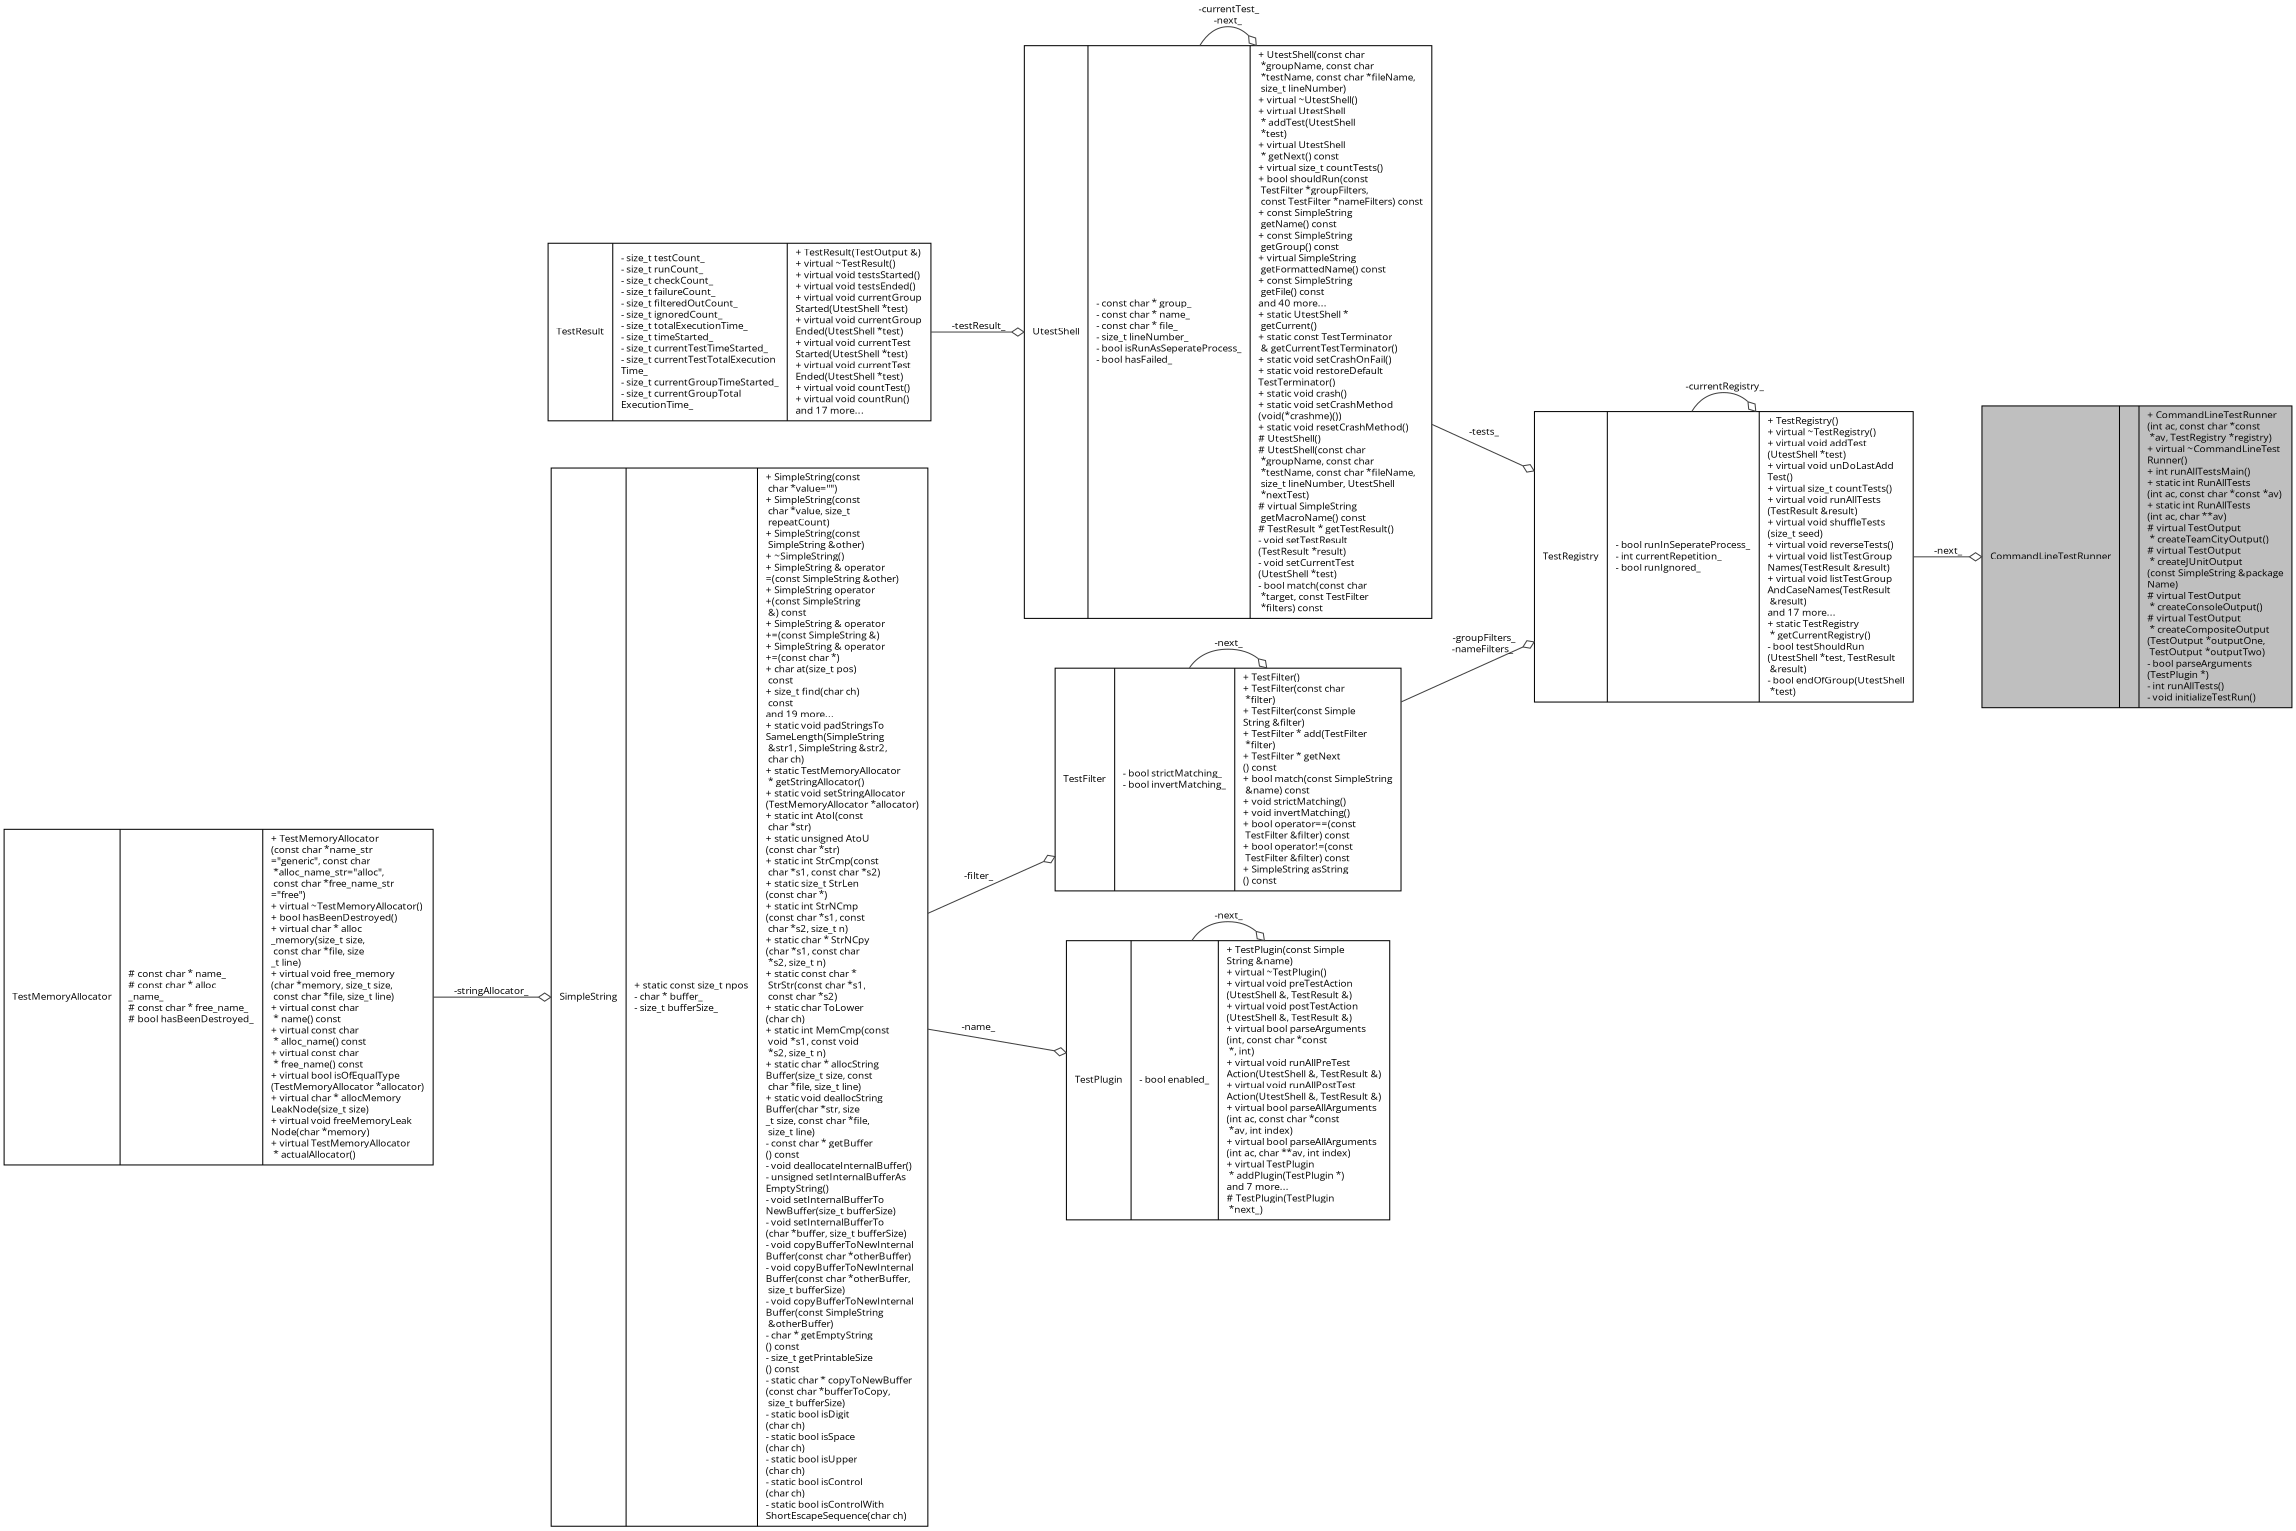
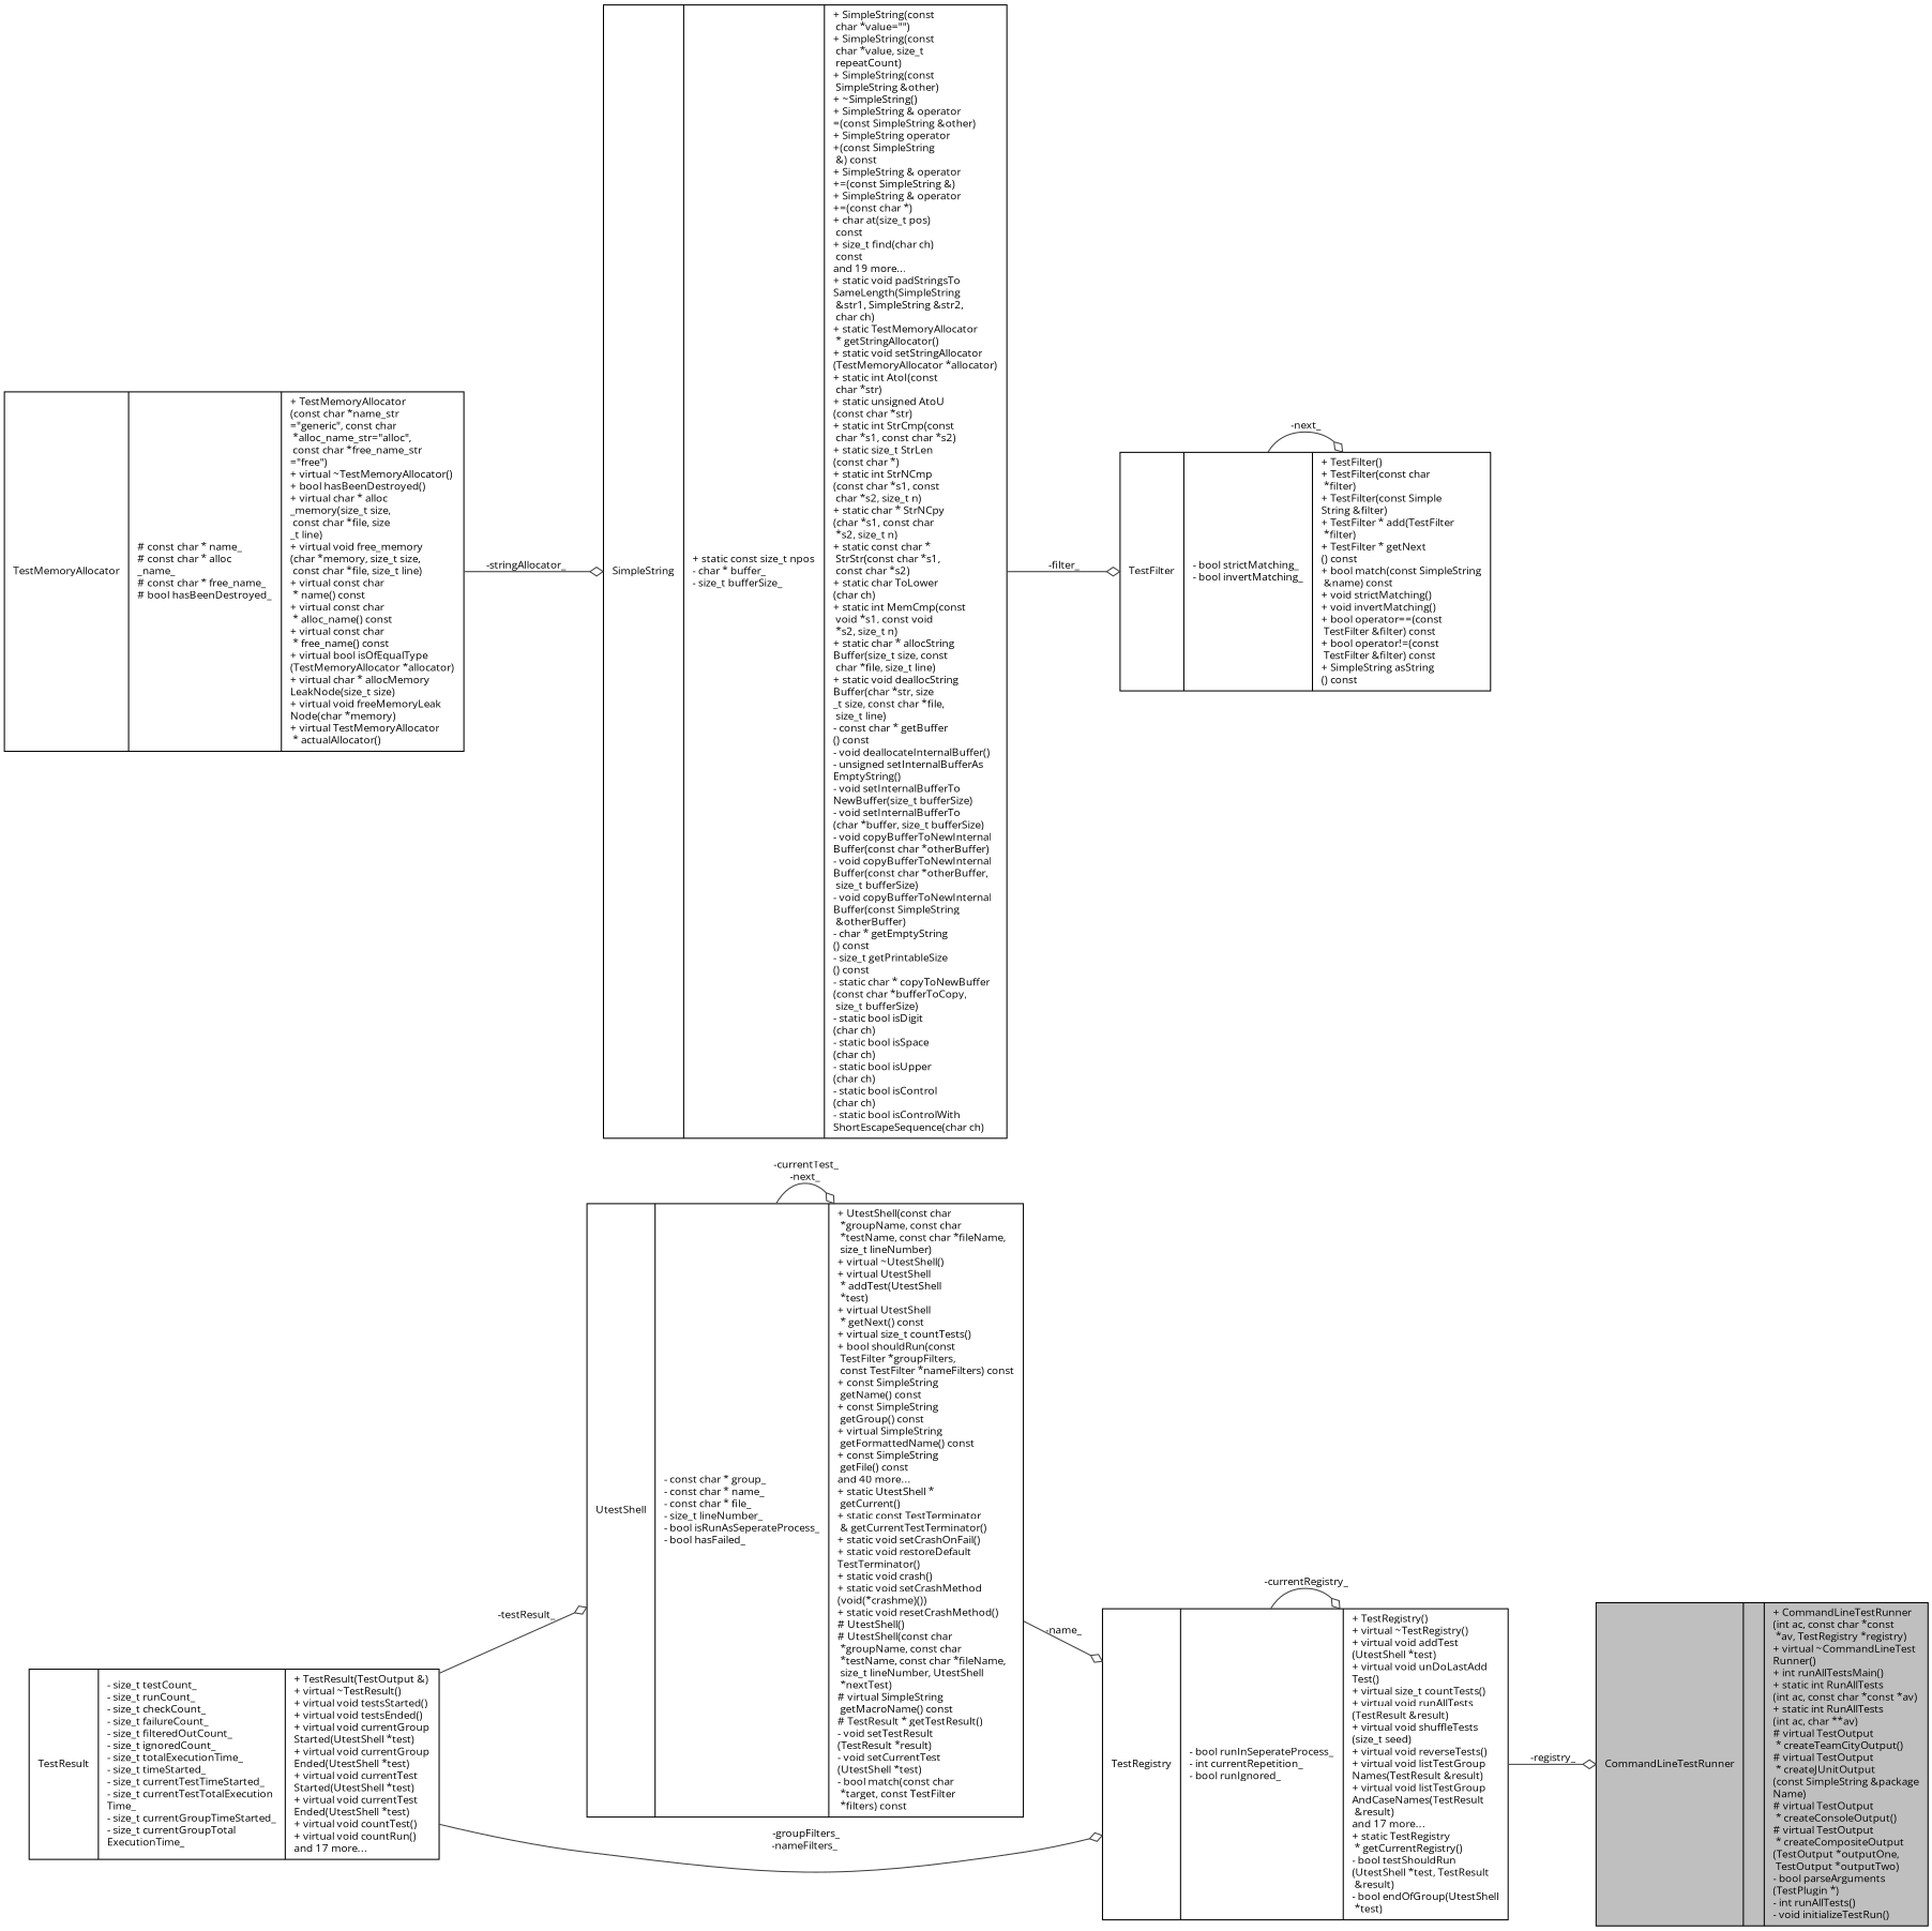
  digraph {
    fontname="Open Sans"
    rankdir=LR
    node [color=black fillcolor=white fontname="Open Sans" fontsize=10 shape=record style=filled]
    edge [arrowhead=odiamond color=grey25 fontname="Open Sans" fontsize=10 labelfontname=Helvetica labelfontsize=10 style=solid]
    n1 [fillcolor=grey75 fontcolor=black height=0.2 label="{CommandLineTestRunner\n||+  CommandLineTestRunner\l(int ac, const char *const\l *av, TestRegistry *registry)\l+ virtual ~CommandLineTest\lRunner()\l+ int runAllTestsMain()\l+ static int RunAllTests\l(int ac, const char *const *av)\l+ static int RunAllTests\l(int ac, char **av)\l# virtual TestOutput\l * createTeamCityOutput()\l# virtual TestOutput\l * createJUnitOutput\l(const SimpleString &package\lName)\l# virtual TestOutput\l * createConsoleOutput()\l# virtual TestOutput\l * createCompositeOutput\l(TestOutput *outputOne,\l TestOutput *outputTwo)\l- bool parseArguments\l(TestPlugin *)\l- int runAllTests()\l- void initializeTestRun()\l}" width=0.4]
    n2 [height=0.2 label="{TestResult\n|- size_t testCount_\l- size_t runCount_\l- size_t checkCount_\l- size_t failureCount_\l- size_t filteredOutCount_\l- size_t ignoredCount_\l- size_t totalExecutionTime_\l- size_t timeStarted_\l- size_t currentTestTimeStarted_\l- size_t currentTestTotalExecution\lTime_\l- size_t currentGroupTimeStarted_\l- size_t currentGroupTotal\lExecutionTime_\l|+  TestResult(TestOutput &)\l+ virtual ~TestResult()\l+ virtual void testsStarted()\l+ virtual void testsEnded()\l+ virtual void currentGroup\lStarted(UtestShell *test)\l+ virtual void currentGroup\lEnded(UtestShell *test)\l+ virtual void currentTest\lStarted(UtestShell *test)\l+ virtual void currentTest\lEnded(UtestShell *test)\l+ virtual void countTest()\l+ virtual void countRun()\land 17 more...\l}" width=0.4]
    n3 [height=0.2 label="{UtestShell\n|- const char * group_\l- const char * name_\l- const char * file_\l- size_t lineNumber_\l- bool isRunAsSeperateProcess_\l- bool hasFailed_\l|+  UtestShell(const char\l *groupName, const char\l *testName, const char *fileName,\l size_t lineNumber)\l+ virtual ~UtestShell()\l+ virtual UtestShell\l * addTest(UtestShell\l *test)\l+ virtual UtestShell\l * getNext() const\l+ virtual size_t countTests()\l+ bool shouldRun(const\l TestFilter *groupFilters,\l const TestFilter *nameFilters) const\l+ const SimpleString\l getName() const\l+ const SimpleString\l getGroup() const\l+ virtual SimpleString\l getFormattedName() const\l+ const SimpleString\l getFile() const\land 40 more...\l+ static UtestShell *\l getCurrent()\l+ static const TestTerminator\l & getCurrentTestTerminator()\l+ static void setCrashOnFail()\l+ static void restoreDefault\lTestTerminator()\l+ static void crash()\l+ static void setCrashMethod\l(void(*crashme)())\l+ static void resetCrashMethod()\l#  UtestShell()\l#  UtestShell(const char\l *groupName, const char\l *testName, const char *fileName,\l size_t lineNumber, UtestShell\l *nextTest)\l# virtual SimpleString\l getMacroName() const\l# TestResult * getTestResult()\l- void setTestResult\l(TestResult *result)\l- void setCurrentTest\l(UtestShell *test)\l- bool match(const char\l *target, const TestFilter\l *filters) const\l}" width=0.4]
    n4 [height=0.2 label="{TestFilter\n|- bool strictMatching_\l- bool invertMatching_\l|+  TestFilter()\l+  TestFilter(const char\l *filter)\l+  TestFilter(const Simple\lString &filter)\l+ TestFilter * add(TestFilter\l *filter)\l+ TestFilter * getNext\l() const\l+ bool match(const SimpleString\l &name) const\l+ void strictMatching()\l+ void invertMatching()\l+ bool operator==(const\l TestFilter &filter) const\l+ bool operator!=(const\l TestFilter &filter) const\l+ SimpleString asString\l() const\l}" width=0.4]
    n5 [height=0.2 label="{TestRegistry\n|- bool runInSeperateProcess_\l- int currentRepetition_\l- bool runIgnored_\l|+  TestRegistry()\l+ virtual ~TestRegistry()\l+ virtual void addTest\l(UtestShell *test)\l+ virtual void unDoLastAdd\lTest()\l+ virtual size_t countTests()\l+ virtual void runAllTests\l(TestResult &result)\l+ virtual void shuffleTests\l(size_t seed)\l+ virtual void reverseTests()\l+ virtual void listTestGroup\lNames(TestResult &result)\l+ virtual void listTestGroup\lAndCaseNames(TestResult\l &result)\land 17 more...\l+ static TestRegistry\l * getCurrentRegistry()\l- bool testShouldRun\l(UtestShell *test, TestResult\l &result)\l- bool endOfGroup(UtestShell\l *test)\l}" width=0.4]
    n6 [height=0.2 label="{SimpleString\n|+ static const size_t npos\l- char * buffer_\l- size_t bufferSize_\l|+  SimpleString(const\l char *value=\"\")\l+  SimpleString(const\l char *value, size_t\l repeatCount)\l+  SimpleString(const\l SimpleString &other)\l+  ~SimpleString()\l+ SimpleString & operator\l=(const SimpleString &other)\l+ SimpleString operator\l+(const SimpleString\l &) const\l+ SimpleString & operator\l+=(const SimpleString &)\l+ SimpleString & operator\l+=(const char *)\l+ char at(size_t pos)\l const\l+ size_t find(char ch)\l const\land 19 more...\l+ static void padStringsTo\lSameLength(SimpleString\l &str1, SimpleString &str2,\l char ch)\l+ static TestMemoryAllocator\l * getStringAllocator()\l+ static void setStringAllocator\l(TestMemoryAllocator *allocator)\l+ static int AtoI(const\l char *str)\l+ static unsigned AtoU\l(const char *str)\l+ static int StrCmp(const\l char *s1, const char *s2)\l+ static size_t StrLen\l(const char *)\l+ static int StrNCmp\l(const char *s1, const\l char *s2, size_t n)\l+ static char * StrNCpy\l(char *s1, const char\l *s2, size_t n)\l+ static const char *\l StrStr(const char *s1,\l const char *s2)\l+ static char ToLower\l(char ch)\l+ static int MemCmp(const\l void *s1, const void\l *s2, size_t n)\l+ static char * allocString\lBuffer(size_t size, const\l char *file, size_t line)\l+ static void deallocString\lBuffer(char *str, size\l_t size, const char *file,\l size_t line)\l- const char * getBuffer\l() const\l- void deallocateInternalBuffer()\l- unsigned setInternalBufferAs\lEmptyString()\l- void setInternalBufferTo\lNewBuffer(size_t bufferSize)\l- void setInternalBufferTo\l(char *buffer, size_t bufferSize)\l- void copyBufferToNewInternal\lBuffer(const char *otherBuffer)\l- void copyBufferToNewInternal\lBuffer(const char *otherBuffer,\l size_t bufferSize)\l- void copyBufferToNewInternal\lBuffer(const SimpleString\l &otherBuffer)\l- char * getEmptyString\l() const\l- size_t getPrintableSize\l() const\l- static char * copyToNewBuffer\l(const char *bufferToCopy,\l size_t bufferSize)\l- static bool isDigit\l(char ch)\l- static bool isSpace\l(char ch)\l- static bool isUpper\l(char ch)\l- static bool isControl\l(char ch)\l- static bool isControlWith\lShortEscapeSequence(char ch)\l}" width=0.4]
-   n7 [height=0.2 label="{TestPlugin\n|- bool enabled_\l|+  TestPlugin(const Simple\lString &name)\l+ virtual ~TestPlugin()\l+ virtual void preTestAction\l(UtestShell &, TestResult &)\l+ virtual void postTestAction\l(UtestShell &, TestResult &)\l+ virtual bool parseArguments\l(int, const char *const\l *, int)\l+ virtual void runAllPreTest\lAction(UtestShell &, TestResult &)\l+ virtual void runAllPostTest\lAction(UtestShell &, TestResult &)\l+ virtual bool parseAllArguments\l(int ac, const char *const\l *av, int index)\l+ virtual bool parseAllArguments\l(int ac, char **av, int index)\l+ virtual TestPlugin\l * addPlugin(TestPlugin *)\land 7 more...\l#  TestPlugin(TestPlugin\l *next_)\l}" width=0.4]
    n8 [height=0.2 label="{TestMemoryAllocator\n|# const char * name_\l# const char * alloc\l_name_\l# const char * free_name_\l# bool hasBeenDestroyed_\l|+  TestMemoryAllocator\l(const char *name_str\l=\"generic\", const char\l *alloc_name_str=\"alloc\",\l const char *free_name_str\l=\"free\")\l+ virtual ~TestMemoryAllocator()\l+ bool hasBeenDestroyed()\l+ virtual char * alloc\l_memory(size_t size,\l const char *file, size\l_t line)\l+ virtual void free_memory\l(char *memory, size_t size,\l const char *file, size_t line)\l+ virtual const char\l * name() const\l+ virtual const char\l * alloc_name() const\l+ virtual const char\l * free_name() const\l+ virtual bool isOfEqualType\l(TestMemoryAllocator *allocator)\l+ virtual char * allocMemory\lLeakNode(size_t size)\l+ virtual void freeMemoryLeak\lNode(char *memory)\l+ virtual TestMemoryAllocator\l * actualAllocator()\l}" width=0.4]
    n2 -> n3 [label=" -testResult_"]
    n3 -> n3 [label=" -currentTest_\n-next_"]
-   n3 -> n5 [label=" -tests_"]
+   n3 -> n5 [label=" -name_"]
    n4 -> n4 [label=" -next_"]
-   n4 -> n5 [label=" -groupFilters_\n-nameFilters_"]
-   n5 -> n1 [label=" -next_"]
+   n2 -> n5 [label=" -groupFilters_\n-nameFilters_"]
+   n5 -> n1 [label=" -registry_"]
    n5 -> n5 [label=" -currentRegistry_"]
    n6 -> n4 [label=" -filter_"]
-   n6 -> n7 [label=" -name_"]
-   n7 -> n7 [label=" -next_"]
    n8 -> n6 [label=" -stringAllocator_"]
  }
